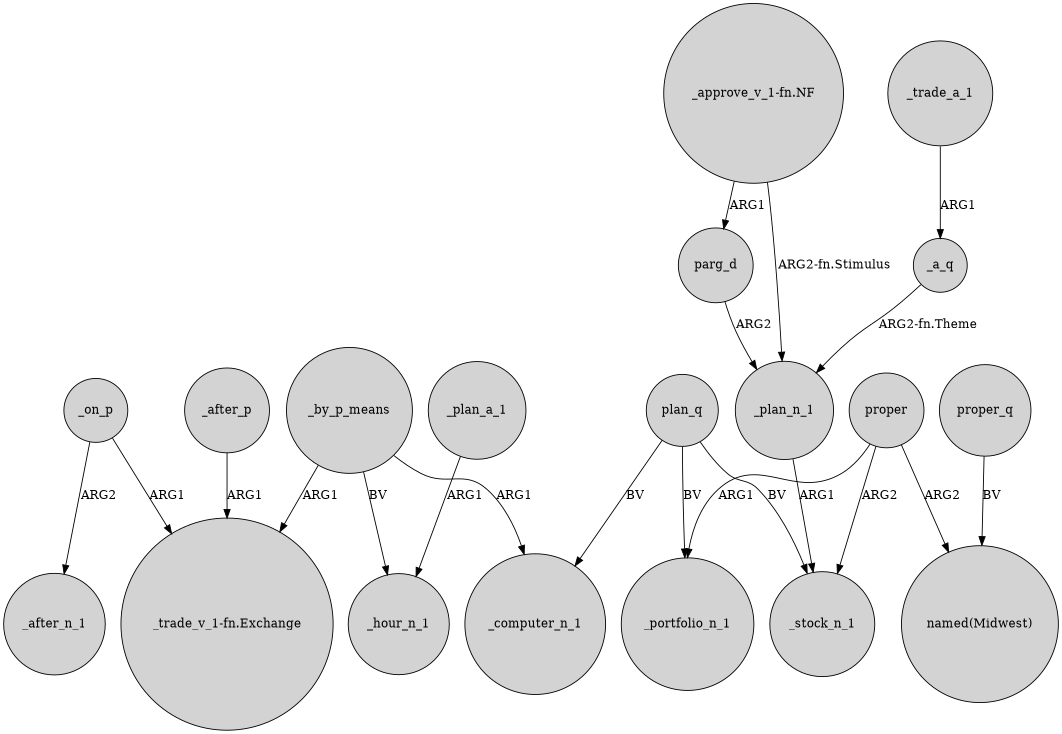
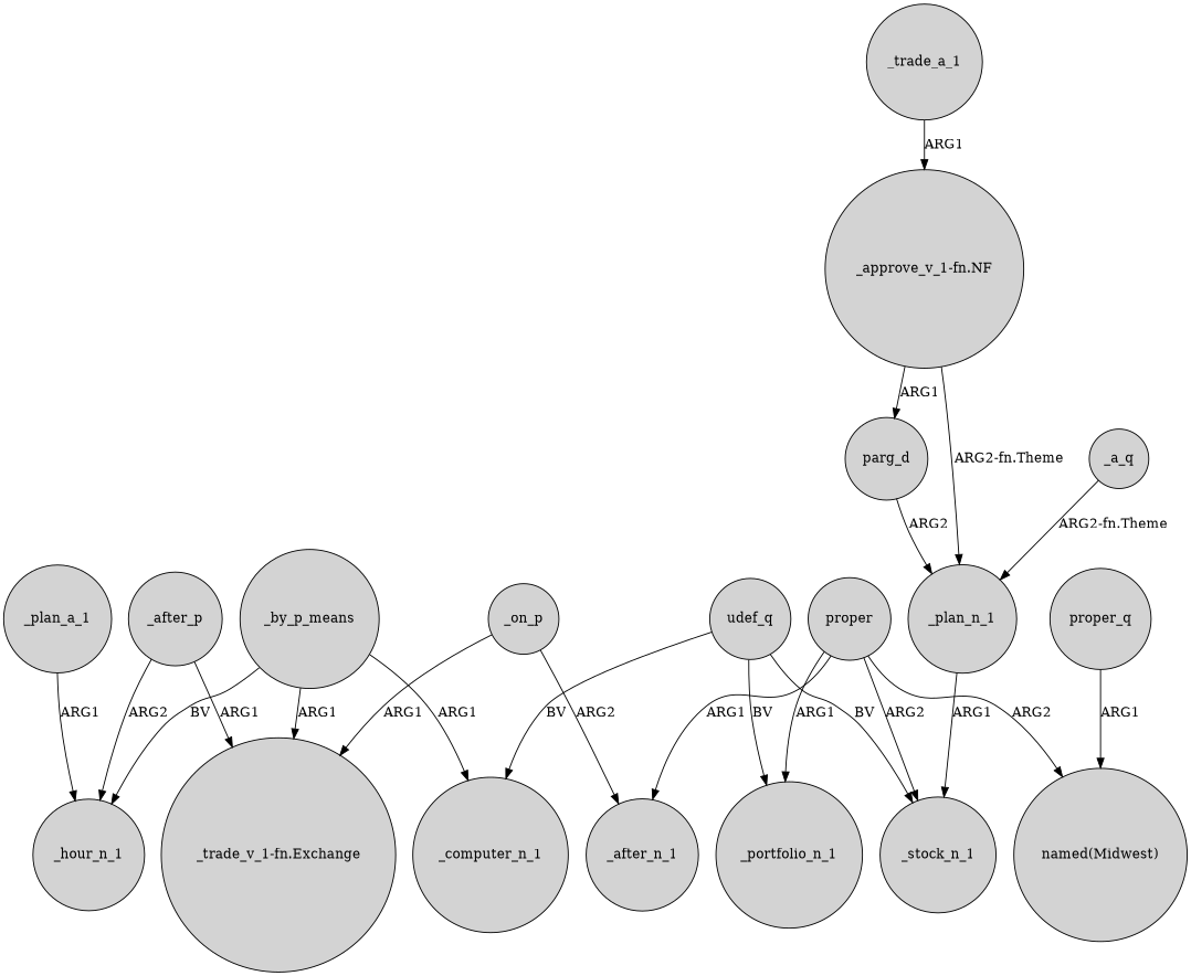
  digraph {
    node [shape=circle style=filled]
    _after_p
    "_trade_v_1-fn.Exchange"
    _hour_n_1
-   udef_q [label=plan_q]
+   udef_q
    _portfolio_n_1
    _computer_n_1
    _stock_n_1
    n8 [label=proper]
    "named(Midwest)"
    n10 [label=_after_n_1]
    _by_p_means
    parg_d
    _plan_n_1
    "_approve_v_1-fn.NF"
    _on_p
    n16 [label=_trade_a_1]
    n17 [label=_plan_a_1]
    proper_q
    _a_q
    _after_p -> "_trade_v_1-fn.Exchange" [label=ARG1]
+   _after_p -> _hour_n_1 [label=ARG2]
    udef_q -> _portfolio_n_1 [label=BV]
    udef_q -> _computer_n_1 [label=BV]
    udef_q -> _stock_n_1 [label=BV]
    n8 -> _portfolio_n_1 [label=ARG1]
    n8 -> _stock_n_1 [label=ARG2]
    n8 -> "named(Midwest)" [label=ARG2]
+   n8 -> n10 [label=ARG1]
    _by_p_means -> "_trade_v_1-fn.Exchange" [label=ARG1]
    _by_p_means -> _hour_n_1 [label=BV]
    _by_p_means -> _computer_n_1 [label=ARG1]
    parg_d -> _plan_n_1 [label=ARG2]
    _plan_n_1 -> _stock_n_1 [label=ARG1]
    "_approve_v_1-fn.NF" -> parg_d [label=ARG1]
-   "_approve_v_1-fn.NF" -> _plan_n_1 [label="ARG2-fn.Stimulus"]
+   "_approve_v_1-fn.NF" -> _plan_n_1 [label="ARG2-fn.Theme"]
    _on_p -> "_trade_v_1-fn.Exchange" [label=ARG1]
    _on_p -> n10 [label=ARG2]
-   n16 -> _a_q [label=ARG1]
+   n16 -> "_approve_v_1-fn.NF" [label=ARG1]
    n17 -> _hour_n_1 [label=ARG1]
-   proper_q -> "named(Midwest)" [label=BV]
+   proper_q -> "named(Midwest)" [label=ARG1]
    _a_q -> _plan_n_1 [label="ARG2-fn.Theme"]
  }
